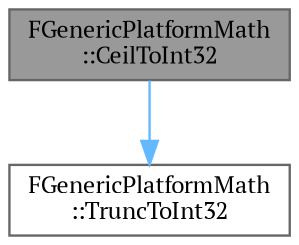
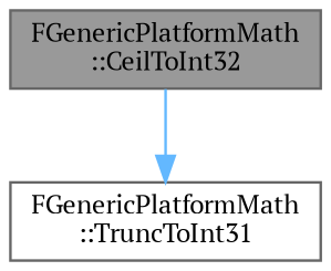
  digraph {
    rankdir=TB
    fontname="PT Serif"
    node [fontname="PT Serif" fontsize=10 shape=box style=filled]
    n1 [color=gray40 fillcolor=grey60 fontcolor=black height=0.2 label="FGenericPlatformMath\l::CeilToInt32" width=0.4]
-   n2 [color=grey40 fillcolor=white height=0.2 label="FGenericPlatformMath\l::TruncToInt32" width=0.4]
+   n2 [color=grey40 fillcolor=white height=0.2 label="FGenericPlatformMath\l::TruncToInt31" width=0.4]
    n1 -> n2 [color=steelblue1 fontname="PT Serif" fontsize=10 labelfontname=Helvetica labelfontsize=10 style=solid]
  }
